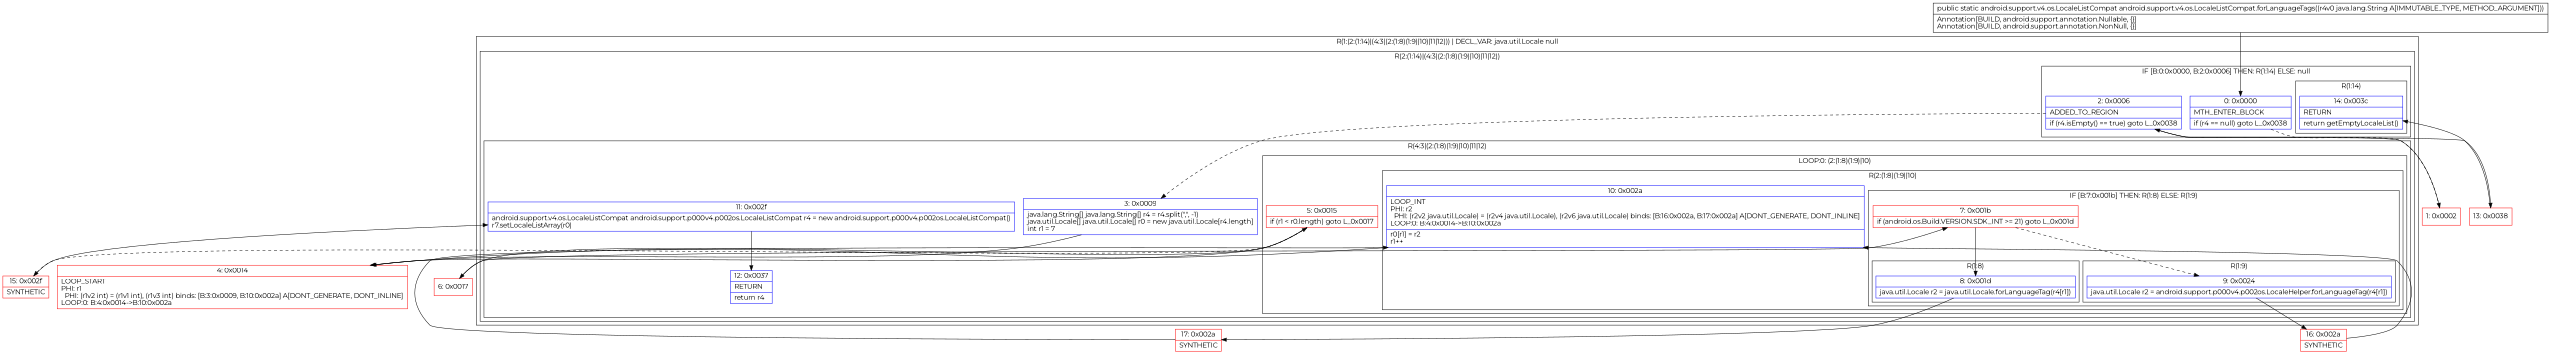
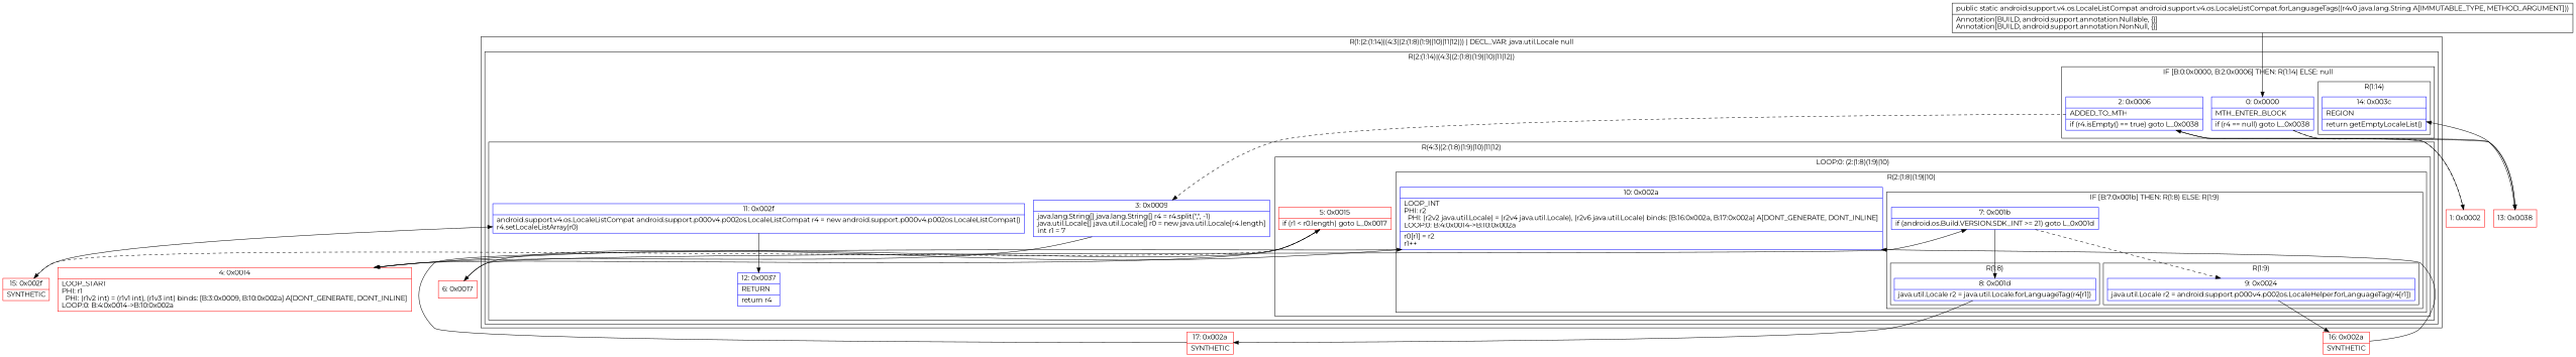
  digraph {
    fontname=Montserrat
    node [color=blue fontname=Montserrat shape=record]
    edge [fontname=Montserrat]
-   n1 [label="{14\:\ 0x003c|RETURN\l|return getEmptyLocaleList()\l}"]
+   n1 [label="{14\:\ 0x003c|REGION\l|return getEmptyLocaleList()\l}"]
    n2 [label="{0\:\ 0x0000|MTH_ENTER_BLOCK\l|if (r4 == null) goto L_0x0038\l}"]
-   n3 [label="{2\:\ 0x0006|ADDED_TO_REGION\l|if (r4.isEmpty() == true) goto L_0x0038\l}"]
+   n3 [label="{2\:\ 0x0006|ADDED_TO_MTH\l|if (r4.isEmpty() == true) goto L_0x0038\l}"]
    n4 [label="{8\:\ 0x001d|java.util.Locale r2 = java.util.Locale.forLanguageTag(r4[r1])\l}"]
    n5 [label="{9\:\ 0x0024|java.util.Locale r2 = android.support.p000v4.p002os.LocaleHelper.forLanguageTag(r4[r1])\l}"]
-   n6 [color=red label="{7\:\ 0x001b|if (android.os.Build.VERSION.SDK_INT \>= 21) goto L_0x001d\l}"]
+   n6 [label="{7\:\ 0x001b|if (android.os.Build.VERSION.SDK_INT \>= 21) goto L_0x001d\l}"]
    n7 [label="{10\:\ 0x002a|LOOP_INT\lPHI: r2 \l  PHI: (r2v2 java.util.Locale) = (r2v4 java.util.Locale), (r2v6 java.util.Locale) binds: [B:16:0x002a, B:17:0x002a] A[DONT_GENERATE, DONT_INLINE]\lLOOP:0: B:4:0x0014\-\>B:10:0x002a\l|r0[r1] = r2\lr1++\l}"]
    n8 [color=red label="{5\:\ 0x0015|if (r1 \< r0.length) goto L_0x0017\l}"]
    n9 [label="{3\:\ 0x0009|java.lang.String[] java.lang.String[] r4 = r4.split(\",\", \-1)\ljava.util.Locale[] java.util.Locale[] r0 = new java.util.Locale[r4.length]\lint r1 = 7\l}"]
-   n10 [label="{11\:\ 0x002f|android.support.v4.os.LocaleListCompat android.support.p000v4.p002os.LocaleListCompat r4 = new android.support.p000v4.p002os.LocaleListCompat()\lr7.setLocaleListArray(r0)\l}"]
+   n10 [label="{11\:\ 0x002f|android.support.v4.os.LocaleListCompat android.support.p000v4.p002os.LocaleListCompat r4 = new android.support.p000v4.p002os.LocaleListCompat()\lr4.setLocaleListArray(r0)\l}"]
    n11 [label="{12\:\ 0x0037|RETURN\l|return r4\l}"]
    n12 [color=red label="{1\:\ 0x0002}"]
    n13 [color=red label="{13\:\ 0x0038}"]
    n14 [color=red label="{17\:\ 0x002a|SYNTHETIC\l}"]
    n15 [color=red label="{16\:\ 0x002a|SYNTHETIC\l}"]
    n16 [color=red label="{4\:\ 0x0014|LOOP_START\lPHI: r1 \l  PHI: (r1v2 int) = (r1v1 int), (r1v3 int) binds: [B:3:0x0009, B:10:0x002a] A[DONT_GENERATE, DONT_INLINE]\lLOOP:0: B:4:0x0014\-\>B:10:0x002a\l}"]
    n17 [color=red label="{6\:\ 0x0017}"]
    n18 [color=red label="{15\:\ 0x002f|SYNTHETIC\l}"]
    n19 [label="{public static android.support.v4.os.LocaleListCompat android.support.v4.os.LocaleListCompat.forLanguageTags((r4v0 java.lang.String A[IMMUTABLE_TYPE, METHOD_ARGUMENT]))  | Annotation[BUILD, android.support.annotation.Nullable, \{\}]\lAnnotation[BUILD, android.support.annotation.NonNull, \{\}]\l}" color=""]
    subgraph cluster_1 {
      label="R(1:(2:(1:14)|(4:3|(2:(1:8)(1:9)|10)|11|12))) | DECL_VAR: java.util.Locale null\l"
      subgraph cluster_2 {
        label="R(2:(1:14)|(4:3|(2:(1:8)(1:9)|10)|11|12))"
        subgraph cluster_3 {
          label="IF [B:0:0x0000, B:2:0x0006] THEN: R(1:14) ELSE: null"
          n2
          n3
          subgraph cluster_4 {
            label="R(1:14)"
            n1
          }
        }
        subgraph cluster_5 {
          label="R(4:3|(2:(1:8)(1:9)|10)|11|12)"
          n9
          n10
          n11
          subgraph cluster_6 {
            label="LOOP:0: (2:(1:8)(1:9)|10)"
            n8
            subgraph cluster_7 {
              label="R(2:(1:8)(1:9)|10)"
              n7
              subgraph cluster_8 {
                label="IF [B:7:0x001b] THEN: R(1:8) ELSE: R(1:9)"
                n6
                subgraph cluster_9 {
                  label="R(1:8)"
                  n4
                }
                subgraph cluster_10 {
                  label="R(1:9)"
                  n5
                }
              }
            }
          }
        }
      }
    }
    n2 -> n12 [style=dashed]
+   n2 -> n13
    n3 -> n9 [style=dashed]
    n3 -> n13
    n4 -> n14
    n5 -> n15
    n6 -> n4
    n6 -> n5 [style=dashed]
    n7 -> n16
    n8 -> n17
    n8 -> n18 [style=dashed]
    n9 -> n16
    n10 -> n11
    n12 -> n3
    n13 -> n1
    n14 -> n7
    n15 -> n7
    n16 -> n8
    n17 -> n6
    n18 -> n10
    n19 -> n2
  }
